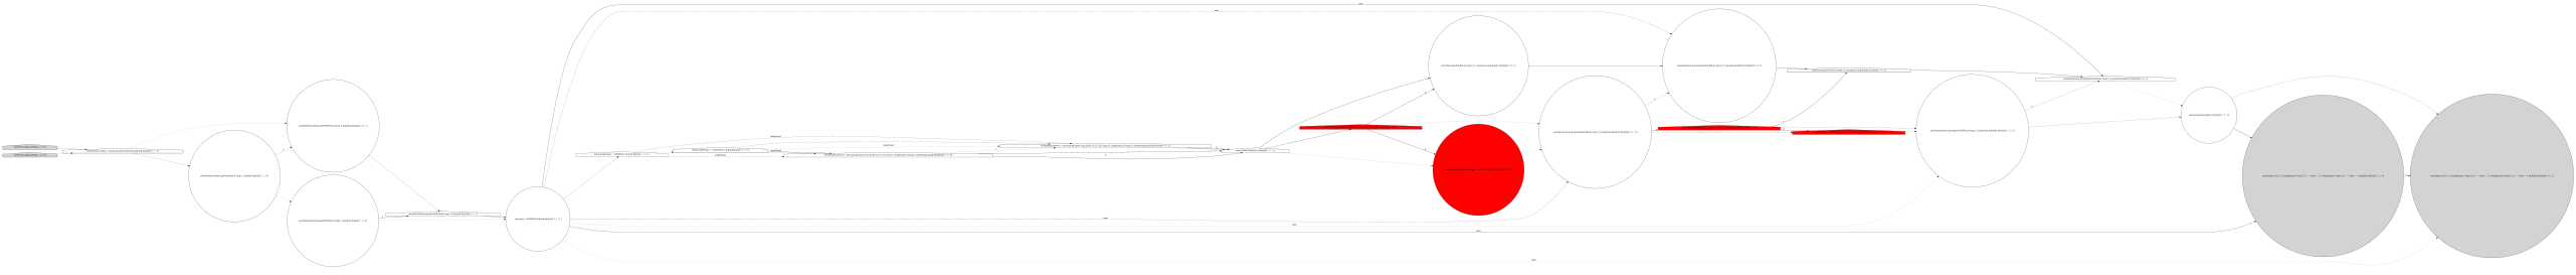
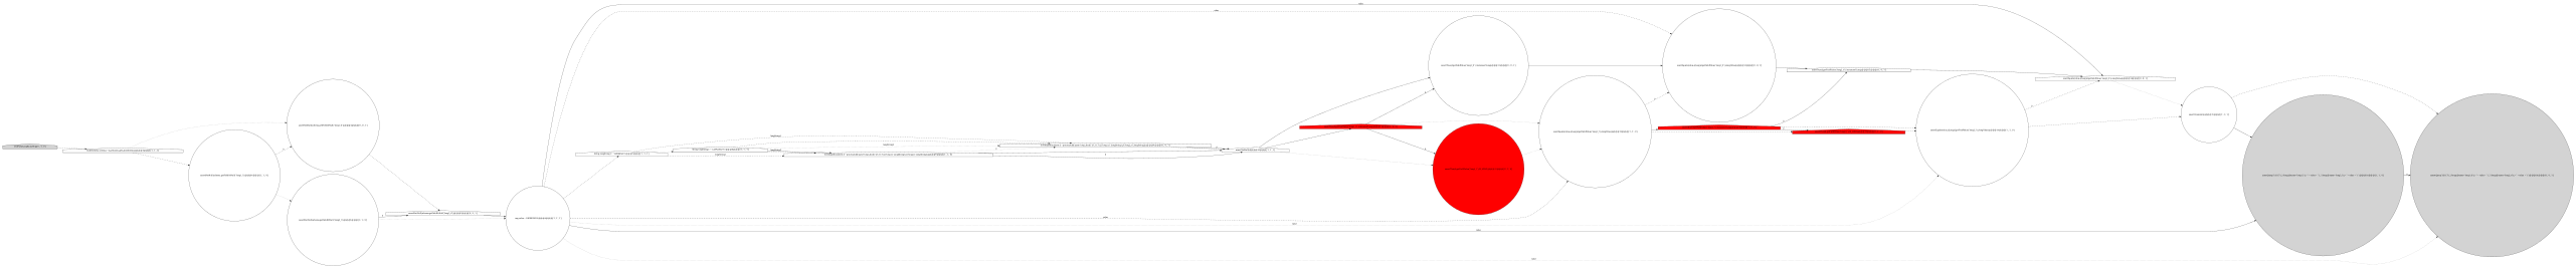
  digraph {
    fontname="PT Serif"
    rankdir=LR
    node [fillcolor=white fontname="PT Serif" shape=house style=filled]
    edge [fontname="PT Serif" style=solid]
    n1 [label="assertEquals(value,((Long)d.getFieldValue(\"long1_tl\")).longValue())@@@12@@@['0', '0', '1']" shape=circle]
    n2 [label="assertTrue(d.getFieldValue(\"long2_tl\") instanceof Long)@@@13@@@['0', '0', '1']"]
    n3 [label="assertEquals(value,((Long)d.getFieldValue(\"long2_tl\")).longValue())@@@14@@@['0', '0', '1']"]
    n4 [fillcolor=red label="assertTrue(d.getFieldValue(\"long1_l\") instanceof Long)@@@11@@@['1', '0', '0']"]
    n5 [label="assertTrue(d.getFieldValue(\"long1_tl\") instanceof Long)@@@11@@@['0', '0', '1']" shape=circle]
    n6 [fillcolor=red label="assertThat(d.getFieldValue(\"long1_l\"),IS_LONG)@@@11@@@['0', '1', '0']" shape=circle]
    n7 [label="assertEquals(value,((Long)d.getFieldValue(\"long1_l\")).longValue())@@@12@@@['1', '1', '0']" shape=circle]
    n8 [fillcolor=red label="assertThat(d.getFieldValue(\"long2_l\"),IS_LONG)@@@13@@@['0', '1', '0']"]
    n9 [fillcolor=red label="assertTrue(d.getFieldValue(\"long2_l\") instanceof Long)@@@13@@@['1', '0', '0']"]
    n10 [label="assertEquals(value,((Long)d.getFieldValue(\"long2_l\")).longValue())@@@14@@@['1', '1', '0']" shape=circle]
    n11 [label="assertU(commit())@@@15@@@['1', '1', '1']" shape=circle]
    n12 [label="assertNotNull(schema.getFieldOrNull(\"long2_tl\"))@@@5@@@['0', '0', '1']"]
    n13 [label="long value = 1089883491L@@@6@@@['1', '1', '1']" shape=circle]
    n14 [label="String longString1 = \"1089883491\"@@@7@@@['1', '1', '1']"]
    n15 [fillcolor=lightgray label="assertQ(req(\"id:113\"),\"//long(@name='long1_l'((.='\" + value + \"'(\",\"//long(@name='long2_l'((.='\" + value + \"'(\")@@@16@@@['1', '1', '0']" shape=circle]
    n16 [fillcolor=lightgray label="assertQ(req(\"id:113\"),\"//long(@name='long1_tl'((.='\" + value + \"'(\",\"//long(@name='long2_tl'((.='\" + value + \"'(\")@@@16@@@['0', '0', '1']" shape=circle]
    n17 [fillcolor=lightgray label="testParseLongRoundTrip['0', '1', '0']"]
    n18 [label="IndexSchema schema = h.getCore().getLatestSchema()@@@3@@@['1', '1', '1']"]
    n19 [label="assertNotNull(schema.getFieldOrNull(\"long1_l\"))@@@4@@@['1', '1', '0']" shape=circle]
    n20 [label="assertNotNull(schema.getFieldOrNull(\"long1_tl\"))@@@4@@@['0', '0', '1']" shape=circle]
-   n21 [fillcolor=lightgray label="testParseLongRoundTrip['1', '0', '0']"]
    n22 [label="SolrInputDocument d = processAdd(\"parse-long\",doc(f(\"id\",\"113\"),f(\"long1_tl\",longString1),f(\"long2_tl\",longString2)))@@@9@@@['0', '0', '1']"]
    n23 [label="SolrInputDocument d = processAdd(\"parse-long\",doc(f(\"id\",\"113\"),f(\"long1_l\",longString1),f(\"long2_l\",longString2)))@@@9@@@['1', '1', '0']"]
    n24 [label="String longString2 = \"1,089,883,491\"@@@8@@@['1', '1', '1']"]
    n25 [label="assertNotNull(d)@@@10@@@['1', '1', '1']"]
    n26 [label="assertNotNull(schema.getFieldOrNull(\"long2_l\"))@@@5@@@['1', '1', '0']" shape=circle]
    n1 -> n2
    n2 -> n3
    n3 -> n11 [style=dotted]
    n4 -> n5 [label=0]
    n4 -> n6 [label=0]
    n4 -> n7 [style=dotted]
    n5 -> n1
    n6 -> n7 [style=dotted]
    n7 -> n1 [label=0 style=dashed]
    n7 -> n8 [style=dashed]
    n7 -> n9
    n8 -> n10 [style=dashed]
    n9 -> n2 [label=0]
    n9 -> n8 [label=0]
    n9 -> n10 [style=dashed]
    n10 -> n3 [label=0 style=dashed]
    n10 -> n11 [style=dashed]
    n11 -> n15
    n11 -> n16 [style=dashed]
    n12 -> n13
    n13 -> n1 [label=value style=dashed]
    n13 -> n3 [label=value]
    n13 -> n7 [label=value style=dashed]
    n13 -> n10 [label=value style=dotted]
    n13 -> n14 [style=dashed]
    n13 -> n15 [label=value]
    n13 -> n16 [label=value style=dotted]
    n14 -> n22 [label=longString1 style=dashed]
    n14 -> n23 [label=longString1 style=dashed]
    n14 -> n24 [style=dotted]
    n15 -> n16 [label=0]
    n17 -> n18 [style=dashed]
    n18 -> n19 [style=dashed]
    n18 -> n20 [style=dotted]
    n19 -> n20 [label=0 style=dashed]
    n19 -> n26 [style=dotted]
    n20 -> n12 [style=dashed]
-   n21 -> n18 [style=dotted]
    n22 -> n25 [style=dashed]
    n22 -> n25 [label=d]
    n23 -> n22 [label=0 style=dotted]
    n23 -> n25
    n23 -> n25 [label=d]
    n24 -> n22 [style=dashed]
    n24 -> n22 [label=longString2 style=dotted]
    n24 -> n23 [label=longString2]
    n24 -> n23 [style=dashed]
    n25 -> n4
    n25 -> n5
    n25 -> n6 [style=dotted]
    n26 -> n12 [label=0]
    n26 -> n13 [style=dotted]
  }
